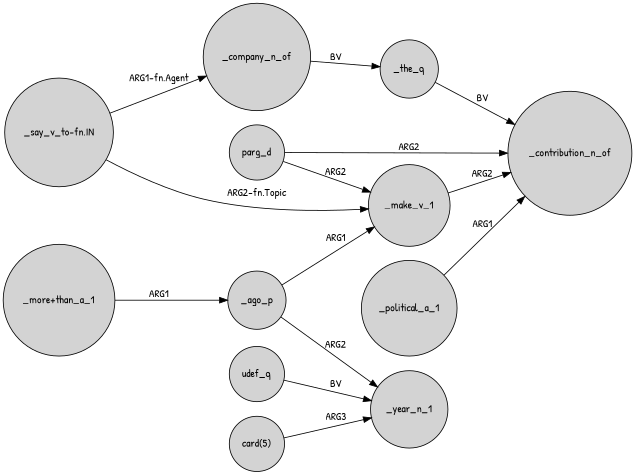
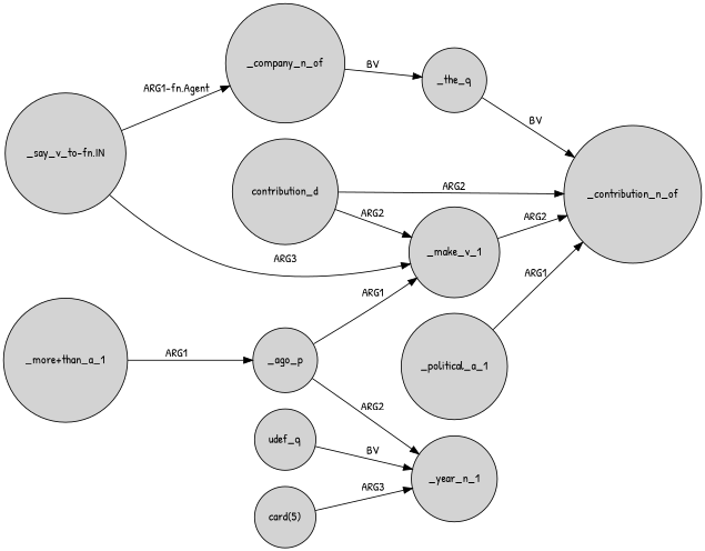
  digraph {
    fontname="Patrick Hand"
    rankdir=LR
    node [fontname="Patrick Hand" shape=circle style=filled]
    edge [fontname="Patrick Hand"]
-   parg_d
+   parg_d [label=contribution_d]
    _contribution_n_of
    _make_v_1
    _ago_p
    _year_n_1
    "_say_v_to-fn.IN"
    _company_n_of
    _the_q
    udef_q
    _political_a_1
    "card(5)"
    "_more+than_a_1"
    parg_d -> _contribution_n_of [label=ARG2]
    parg_d -> _make_v_1 [label=ARG2]
    _make_v_1 -> _contribution_n_of [label=ARG2]
    _ago_p -> _make_v_1 [label=ARG1]
    _ago_p -> _year_n_1 [label=ARG2]
-   "_say_v_to-fn.IN" -> _make_v_1 [label="ARG2-fn.Topic"]
+   "_say_v_to-fn.IN" -> _make_v_1 [label=ARG3]
    "_say_v_to-fn.IN" -> _company_n_of [label="ARG1-fn.Agent"]
    _company_n_of -> _the_q [label=BV]
    _the_q -> _contribution_n_of [label=BV]
    udef_q -> _year_n_1 [label=BV]
    _political_a_1 -> _contribution_n_of [label=ARG1]
    "card(5)" -> _year_n_1 [label=ARG3]
    "_more+than_a_1" -> _ago_p [label=ARG1]
  }
